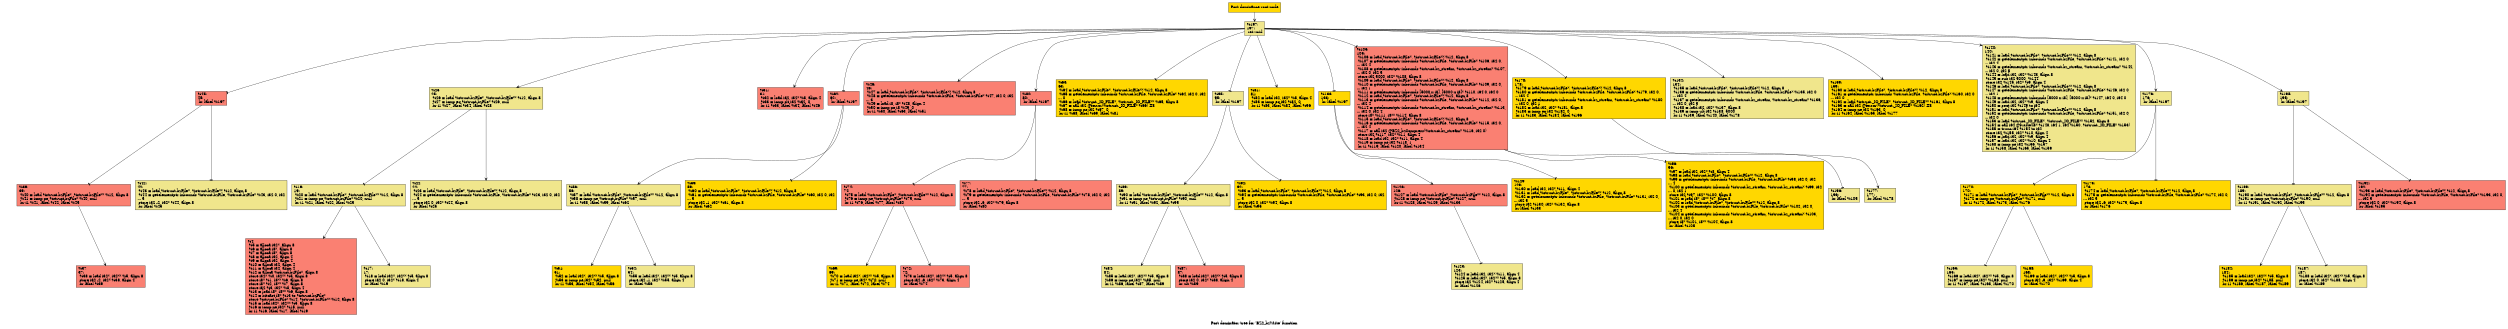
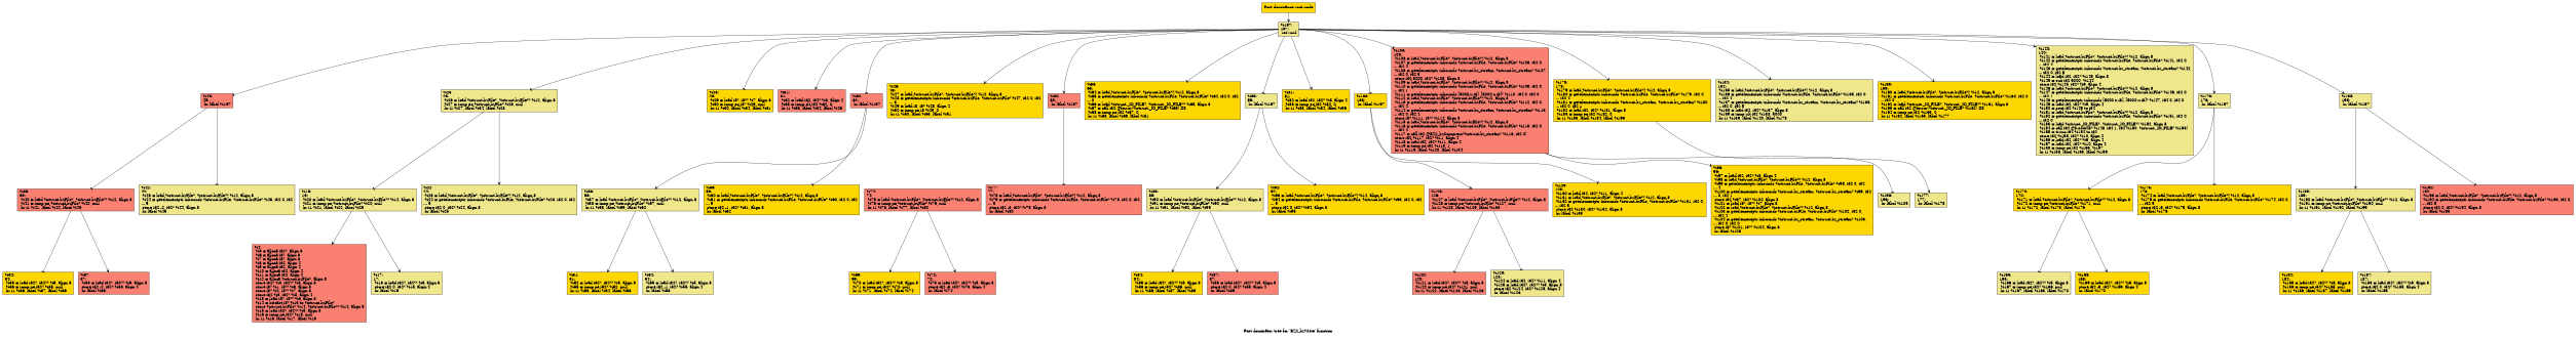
  digraph {
    label="Post dominator tree for 'BZ2_bzWrite' function"
    node [fillcolor=khaki shape=record style=filled]
    edge [arrowhead=tee]
    n1 [fillcolor=gold label="{Post dominance root node}"]
    n2 [label="{%197:\l197:                                              \l  ret void\l}"]
    n3 [fillcolor=salmon label="{%45:\l45:                                               \l  br label %197\l}"]
    n4 [label="{%25:\l25:                                               \l  %26 = load %struct.bzFile*, %struct.bzFile** %12, align 8\l  %27 = icmp eq %struct.bzFile* %26, null\l  br i1 %27, label %34, label %28\l}"]
+   n5 [fillcolor=gold label="{%28:\l28:                                               \l  %29 = load i8*, i8** %7, align 8\l  %30 = icmp eq i8* %29, null\l  br i1 %30, label %34, label %31\l}"]
    n6 [fillcolor=salmon label="{%31:\l31:                                               \l  %32 = load i32, i32* %8, align 4\l  %33 = icmp slt i32 %32, 0\l  br i1 %33, label %34, label %46\l}"]
    n7 [fillcolor=salmon label="{%62:\l62:                                               \l  br label %197\l}"]
-   n8 [fillcolor=salmon label="{%46:\l46:                                               \l  %47 = load %struct.bzFile*, %struct.bzFile** %12, align 8\l  %48 = getelementptr inbounds %struct.bzFile, %struct.bzFile* %47, i32 0, i32\l... 3\l  %49 = load i8, i8* %48, align 4\l  %50 = icmp ne i8 %49, 0\l  br i1 %50, label %63, label %51\l}"]
+   n8 [fillcolor=gold label="{%46:\l46:                                               \l  %47 = load %struct.bzFile*, %struct.bzFile** %12, align 8\l  %48 = getelementptr inbounds %struct.bzFile, %struct.bzFile* %47, i32 0, i32\l... 3\l  %49 = load i8, i8* %48, align 4\l  %50 = icmp ne i8 %49, 0\l  br i1 %50, label %63, label %51\l}"]
    n9 [fillcolor=salmon label="{%80:\l80:                                               \l  br label %197\l}"]
    n10 [fillcolor=gold label="{%63:\l63:                                               \l  %64 = load %struct.bzFile*, %struct.bzFile** %12, align 8\l  %65 = getelementptr inbounds %struct.bzFile, %struct.bzFile* %64, i32 0, i32\l... 0\l  %66 = load %struct._IO_FILE*, %struct._IO_FILE** %65, align 8\l  %67 = call i32 @ferror(%struct._IO_FILE* %66) #8\l  %68 = icmp ne i32 %67, 0\l  br i1 %68, label %69, label %81\l}"]
    n11 [label="{%95:\l95:                                               \l  br label %197\l}"]
    n12 [fillcolor=gold label="{%81:\l81:                                               \l  %82 = load i32, i32* %8, align 4\l  %83 = icmp eq i32 %82, 0\l  br i1 %83, label %84, label %96\l}"]
    n13 [fillcolor=gold label="{%133:\l133:                                              \l  br label %197\l}"]
    n14 [fillcolor=salmon label="{%105:\l105:                                              \l  %106 = load %struct.bzFile*, %struct.bzFile** %12, align 8\l  %107 = getelementptr inbounds %struct.bzFile, %struct.bzFile* %106, i32 0,\l... i32 4\l  %108 = getelementptr inbounds %struct.bz_stream, %struct.bz_stream* %107,\l... i32 0, i32 5\l  store i32 5000, i32* %108, align 8\l  %109 = load %struct.bzFile*, %struct.bzFile** %12, align 8\l  %110 = getelementptr inbounds %struct.bzFile, %struct.bzFile* %109, i32 0,\l... i32 1\l  %111 = getelementptr inbounds [5000 x i8], [5000 x i8]* %110, i64 0, i64 0\l  %112 = load %struct.bzFile*, %struct.bzFile** %12, align 8\l  %113 = getelementptr inbounds %struct.bzFile, %struct.bzFile* %112, i32 0,\l... i32 4\l  %114 = getelementptr inbounds %struct.bz_stream, %struct.bz_stream* %113,\l... i32 0, i32 4\l  store i8* %111, i8** %114, align 8\l  %115 = load %struct.bzFile*, %struct.bzFile** %12, align 8\l  %116 = getelementptr inbounds %struct.bzFile, %struct.bzFile* %115, i32 0,\l... i32 4\l  %117 = call i32 @BZ2_bzCompress(%struct.bz_stream* %116, i32 0)\l  store i32 %117, i32* %11, align 4\l  %118 = load i32, i32* %11, align 4\l  %119 = icmp ne i32 %118, 1\l  br i1 %119, label %120, label %134\l}"]
    n15 [fillcolor=gold label="{%178:\l178:                                              \l  %179 = load %struct.bzFile*, %struct.bzFile** %12, align 8\l  %180 = getelementptr inbounds %struct.bzFile, %struct.bzFile* %179, i32 0,\l... i32 4\l  %181 = getelementptr inbounds %struct.bz_stream, %struct.bz_stream* %180,\l... i32 0, i32 1\l  %182 = load i32, i32* %181, align 8\l  %183 = icmp eq i32 %182, 0\l  br i1 %183, label %184, label %196\l}"]
    n16 [label="{%134:\l134:                                              \l  %135 = load %struct.bzFile*, %struct.bzFile** %12, align 8\l  %136 = getelementptr inbounds %struct.bzFile, %struct.bzFile* %135, i32 0,\l... i32 4\l  %137 = getelementptr inbounds %struct.bz_stream, %struct.bz_stream* %136,\l... i32 0, i32 5\l  %138 = load i32, i32* %137, align 8\l  %139 = icmp ult i32 %138, 5000\l  br i1 %139, label %140, label %178\l}"]
    n17 [fillcolor=gold label="{%159:\l159:                                              \l  %160 = load %struct.bzFile*, %struct.bzFile** %12, align 8\l  %161 = getelementptr inbounds %struct.bzFile, %struct.bzFile* %160, i32 0,\l... i32 0\l  %162 = load %struct._IO_FILE*, %struct._IO_FILE** %161, align 8\l  %163 = call i32 @ferror(%struct._IO_FILE* %162) #8\l  %164 = icmp ne i32 %163, 0\l  br i1 %164, label %165, label %177\l}"]
    n18 [label="{%140:\l140:                                              \l  %141 = load %struct.bzFile*, %struct.bzFile** %12, align 8\l  %142 = getelementptr inbounds %struct.bzFile, %struct.bzFile* %141, i32 0,\l... i32 4\l  %143 = getelementptr inbounds %struct.bz_stream, %struct.bz_stream* %142,\l... i32 0, i32 5\l  %144 = load i32, i32* %143, align 8\l  %145 = sub i32 5000, %144\l  store i32 %145, i32* %9, align 4\l  %146 = load %struct.bzFile*, %struct.bzFile** %12, align 8\l  %147 = getelementptr inbounds %struct.bzFile, %struct.bzFile* %146, i32 0,\l... i32 1\l  %148 = getelementptr inbounds [5000 x i8], [5000 x i8]* %147, i64 0, i64 0\l  %149 = load i32, i32* %9, align 4\l  %150 = sext i32 %149 to i64\l  %151 = load %struct.bzFile*, %struct.bzFile** %12, align 8\l  %152 = getelementptr inbounds %struct.bzFile, %struct.bzFile* %151, i32 0,\l... i32 0\l  %153 = load %struct._IO_FILE*, %struct._IO_FILE** %152, align 8\l  %154 = call i64 @fwrite(i8* %148, i64 1, i64 %150, %struct._IO_FILE* %153)\l  %155 = trunc i64 %154 to i32\l  store i32 %155, i32* %10, align 4\l  %156 = load i32, i32* %9, align 4\l  %157 = load i32, i32* %10, align 4\l  %158 = icmp ne i32 %156, %157\l  br i1 %158, label %165, label %159\l}"]
    n19 [label="{%176:\l176:                                              \l  br label %197\l}"]
    n20 [label="{%195:\l195:                                              \l  br label %197\l}"]
    n21 [fillcolor=salmon label="{%39:\l39:                                               \l  %40 = load %struct.bzFile*, %struct.bzFile** %12, align 8\l  %41 = icmp ne %struct.bzFile* %40, null\l  br i1 %41, label %42, label %45\l}"]
    n22 [label="{%42:\l42:                                               \l  %43 = load %struct.bzFile*, %struct.bzFile** %12, align 8\l  %44 = getelementptr inbounds %struct.bzFile, %struct.bzFile* %43, i32 0, i32\l... 5\l  store i32 -2, i32* %44, align 8\l  br label %45\l}"]
    n23 [label="{%19:\l19:                                               \l  %20 = load %struct.bzFile*, %struct.bzFile** %12, align 8\l  %21 = icmp ne %struct.bzFile* %20, null\l  br i1 %21, label %22, label %25\l}"]
    n24 [label="{%22:\l22:                                               \l  %23 = load %struct.bzFile*, %struct.bzFile** %12, align 8\l  %24 = getelementptr inbounds %struct.bzFile, %struct.bzFile* %23, i32 0, i32\l... 5\l  store i32 0, i32* %24, align 8\l  br label %25\l}"]
    n25 [label="{%56:\l56:                                               \l  %57 = load %struct.bzFile*, %struct.bzFile** %12, align 8\l  %58 = icmp ne %struct.bzFile* %57, null\l  br i1 %58, label %59, label %62\l}"]
    n26 [fillcolor=gold label="{%59:\l59:                                               \l  %60 = load %struct.bzFile*, %struct.bzFile** %12, align 8\l  %61 = getelementptr inbounds %struct.bzFile, %struct.bzFile* %60, i32 0, i32\l... 5\l  store i32 -1, i32* %61, align 8\l  br label %62\l}"]
    n27 [fillcolor=salmon label="{%74:\l74:                                               \l  %75 = load %struct.bzFile*, %struct.bzFile** %12, align 8\l  %76 = icmp ne %struct.bzFile* %75, null\l  br i1 %76, label %77, label %80\l}"]
    n28 [fillcolor=salmon label="{%77:\l77:                                               \l  %78 = load %struct.bzFile*, %struct.bzFile** %12, align 8\l  %79 = getelementptr inbounds %struct.bzFile, %struct.bzFile* %78, i32 0, i32\l... 5\l  store i32 -6, i32* %79, align 8\l  br label %80\l}"]
    n29 [label="{%89:\l89:                                               \l  %90 = load %struct.bzFile*, %struct.bzFile** %12, align 8\l  %91 = icmp ne %struct.bzFile* %90, null\l  br i1 %91, label %92, label %95\l}"]
    n30 [fillcolor=gold label="{%92:\l92:                                               \l  %93 = load %struct.bzFile*, %struct.bzFile** %12, align 8\l  %94 = getelementptr inbounds %struct.bzFile, %struct.bzFile* %93, i32 0, i32\l... 5\l  store i32 0, i32* %94, align 8\l  br label %95\l}"]
    n31 [fillcolor=salmon label="{%126:\l126:                                              \l  %127 = load %struct.bzFile*, %struct.bzFile** %12, align 8\l  %128 = icmp ne %struct.bzFile* %127, null\l  br i1 %128, label %129, label %133\l}"]
    n32 [fillcolor=gold label="{%129:\l129:                                              \l  %130 = load i32, i32* %11, align 4\l  %131 = load %struct.bzFile*, %struct.bzFile** %12, align 8\l  %132 = getelementptr inbounds %struct.bzFile, %struct.bzFile* %131, i32 0,\l... i32 5\l  store i32 %130, i32* %132, align 8\l  br label %133\l}"]
    n33 [fillcolor=gold label="{%96:\l96:                                               \l  %97 = load i32, i32* %8, align 4\l  %98 = load %struct.bzFile*, %struct.bzFile** %12, align 8\l  %99 = getelementptr inbounds %struct.bzFile, %struct.bzFile* %98, i32 0, i32\l... 4\l  %100 = getelementptr inbounds %struct.bz_stream, %struct.bz_stream* %99, i32\l... 0, i32 1\l  store i32 %97, i32* %100, align 8\l  %101 = load i8*, i8** %7, align 8\l  %102 = load %struct.bzFile*, %struct.bzFile** %12, align 8\l  %103 = getelementptr inbounds %struct.bzFile, %struct.bzFile* %102, i32 0,\l... i32 4\l  %104 = getelementptr inbounds %struct.bz_stream, %struct.bz_stream* %103,\l... i32 0, i32 0\l  store i8* %101, i8** %104, align 8\l  br label %105\l}"]
    n34 [label="{%196:\l196:                                              \l  br label %105\l}"]
    n35 [label="{%177:\l177:                                              \l  br label %178\l}"]
    n36 [fillcolor=gold label="{%170:\l170:                                              \l  %171 = load %struct.bzFile*, %struct.bzFile** %12, align 8\l  %172 = icmp ne %struct.bzFile* %171, null\l  br i1 %172, label %173, label %176\l}"]
    n37 [fillcolor=gold label="{%173:\l173:                                              \l  %174 = load %struct.bzFile*, %struct.bzFile** %12, align 8\l  %175 = getelementptr inbounds %struct.bzFile, %struct.bzFile* %174, i32 0,\l... i32 5\l  store i32 -6, i32* %175, align 8\l  br label %176\l}"]
    n38 [label="{%189:\l189:                                              \l  %190 = load %struct.bzFile*, %struct.bzFile** %12, align 8\l  %191 = icmp ne %struct.bzFile* %190, null\l  br i1 %191, label %192, label %195\l}"]
    n39 [fillcolor=salmon label="{%192:\l192:                                              \l  %193 = load %struct.bzFile*, %struct.bzFile** %12, align 8\l  %194 = getelementptr inbounds %struct.bzFile, %struct.bzFile* %193, i32 0,\l... i32 5\l  store i32 0, i32* %194, align 8\l  br label %195\l}"]
+   n40 [fillcolor=gold label="{%34:\l34:                                               \l  %35 = load i32*, i32** %5, align 8\l  %36 = icmp ne i32* %35, null\l  br i1 %36, label %37, label %39\l}"]
    n41 [fillcolor=salmon label="{%37:\l37:                                               \l  %38 = load i32*, i32** %5, align 8\l  store i32 -2, i32* %38, align 4\l  br label %39\l}"]
    n42 [fillcolor=salmon label="{%4:\l  %5 = alloca i32*, align 8\l  %6 = alloca i8*, align 8\l  %7 = alloca i8*, align 8\l  %8 = alloca i32, align 4\l  %9 = alloca i32, align 4\l  %10 = alloca i32, align 4\l  %11 = alloca i32, align 4\l  %12 = alloca %struct.bzFile*, align 8\l  store i32* %0, i32** %5, align 8\l  store i8* %1, i8** %6, align 8\l  store i8* %2, i8** %7, align 8\l  store i32 %3, i32* %8, align 4\l  %13 = load i8*, i8** %6, align 8\l  %14 = bitcast i8* %13 to %struct.bzFile*\l  store %struct.bzFile* %14, %struct.bzFile** %12, align 8\l  %15 = load i32*, i32** %5, align 8\l  %16 = icmp ne i32* %15, null\l  br i1 %16, label %17, label %19\l}"]
    n43 [label="{%17:\l17:                                               \l  %18 = load i32*, i32** %5, align 8\l  store i32 0, i32* %18, align 4\l  br label %19\l}"]
    n44 [fillcolor=gold label="{%51:\l51:                                               \l  %52 = load i32*, i32** %5, align 8\l  %53 = icmp ne i32* %52, null\l  br i1 %53, label %54, label %56\l}"]
    n45 [label="{%54:\l54:                                               \l  %55 = load i32*, i32** %5, align 8\l  store i32 -1, i32* %55, align 4\l  br label %56\l}"]
    n46 [fillcolor=gold label="{%69:\l69:                                               \l  %70 = load i32*, i32** %5, align 8\l  %71 = icmp ne i32* %70, null\l  br i1 %71, label %72, label %74\l}"]
    n47 [fillcolor=salmon label="{%72:\l72:                                               \l  %73 = load i32*, i32** %5, align 8\l  store i32 -6, i32* %73, align 4\l  br label %74\l}"]
-   n48 [label="{%84:\l84:                                               \l  %85 = load i32*, i32** %5, align 8\l  %86 = icmp ne i32* %85, null\l  br i1 %86, label %87, label %89\l}"]
-   n49 [fillcolor=salmon label="{%87:\l87:                                               \l  %88 = load i32*, i32** %5, align 8\l  store i32 0, i32* %88, align 4\l  br ult %89\l}"]
+   n48 [fillcolor=gold label="{%84:\l84:                                               \l  %85 = load i32*, i32** %5, align 8\l  %86 = icmp ne i32* %85, null\l  br i1 %86, label %87, label %89\l}"]
+   n49 [fillcolor=salmon label="{%87:\l87:                                               \l  %88 = load i32*, i32** %5, align 8\l  store i32 0, i32* %88, align 4\l  br label %89\l}"]
+   n50 [fillcolor=salmon label="{%120:\l120:                                              \l  %121 = load i32*, i32** %5, align 8\l  %122 = icmp ne i32* %121, null\l  br i1 %122, label %123, label %126\l}"]
    n51 [label="{%123:\l123:                                              \l  %124 = load i32, i32* %11, align 4\l  %125 = load i32*, i32** %5, align 8\l  store i32 %124, i32* %125, align 4\l  br label %126\l}"]
    n52 [label="{%165:\l165:                                              \l  %166 = load i32*, i32** %5, align 8\l  %167 = icmp ne i32* %166, null\l  br i1 %167, label %168, label %170\l}"]
    n53 [fillcolor=gold label="{%168:\l168:                                              \l  %169 = load i32*, i32** %5, align 8\l  store i32 -6, i32* %169, align 4\l  br label %170\l}"]
    n54 [fillcolor=gold label="{%184:\l184:                                              \l  %185 = load i32*, i32** %5, align 8\l  %186 = icmp ne i32* %185, null\l  br i1 %186, label %187, label %189\l}"]
    n55 [label="{%187:\l187:                                              \l  %188 = load i32*, i32** %5, align 8\l  store i32 0, i32* %188, align 4\l  br label %189\l}"]
    n1 -> n2 [arrowhead=vee]
    n2 -> n3
-   n2 -> n4 [arrowhead=vee]
+   n2 -> n4
+   n2 -> n5
    n2 -> n6 [arrowhead=vee]
    n2 -> n7
    n2 -> n8 [arrowhead=vee]
    n2 -> n9 [arrowhead=vee]
    n2 -> n10
    n2 -> n11
    n2 -> n12 [arrowhead=vee]
    n2 -> n13
    n2 -> n14
    n2 -> n15
    n2 -> n16 [arrowhead=vee]
    n2 -> n17 [arrowhead=vee]
    n2 -> n18 [arrowhead=vee]
    n2 -> n19 [arrowhead=vee]
    n2 -> n20 [arrowhead=vee]
    n3 -> n21
    n3 -> n22
    n4 -> n23
    n4 -> n24 [arrowhead=vee]
    n7 -> n25 [arrowhead=vee]
    n7 -> n26
-   n9 -> n27
    n9 -> n28
    n11 -> n29 [arrowhead=vee]
    n11 -> n30
    n13 -> n31 [arrowhead=vee]
    n13 -> n32
    n14 -> n33
    n14 -> n34
    n15 -> n35 [arrowhead=vee]
    n19 -> n36
    n19 -> n37
-   n20 -> n38
+   n20 -> n38 [arrowhead=vee]
    n20 -> n39
+   n21 -> n40
    n21 -> n41 [arrowhead=vee]
    n23 -> n42 [arrowhead=vee]
    n23 -> n43 [arrowhead=vee]
    n25 -> n44 [arrowhead=vee]
    n25 -> n45 [arrowhead=vee]
    n27 -> n46 [arrowhead=vee]
    n27 -> n47 [arrowhead=vee]
    n29 -> n48 [arrowhead=vee]
    n29 -> n49 [arrowhead=vee]
+   n31 -> n50
    n31 -> n51
    n36 -> n52
    n36 -> n53 [arrowhead=vee]
    n38 -> n54 [arrowhead=vee]
    n38 -> n55
  }
